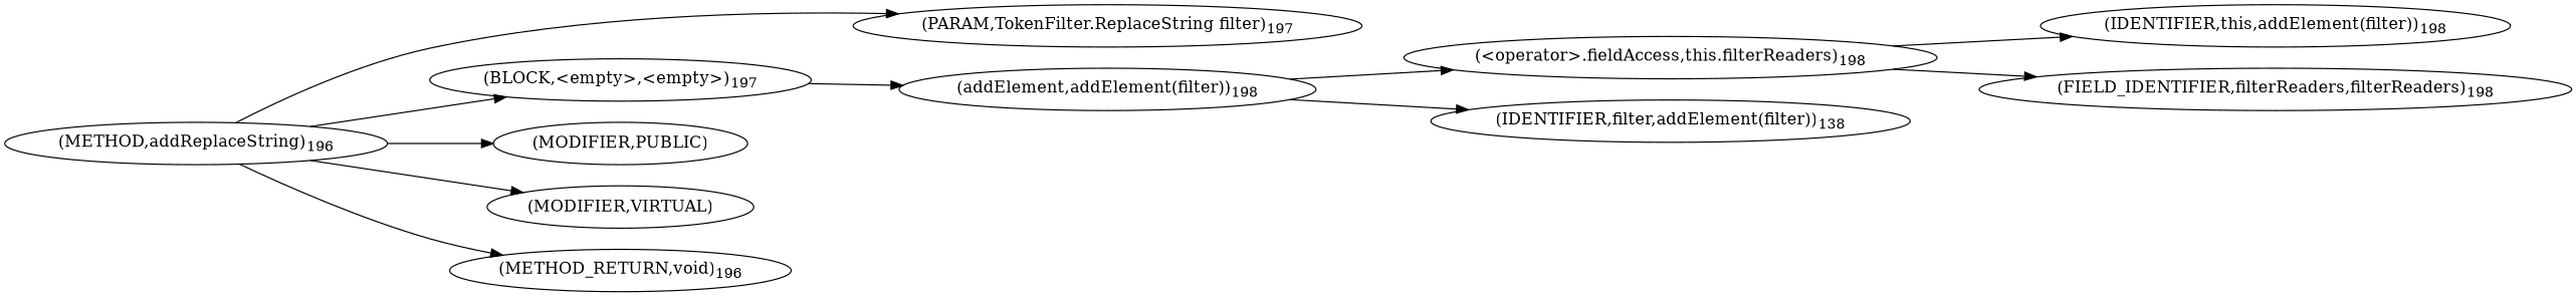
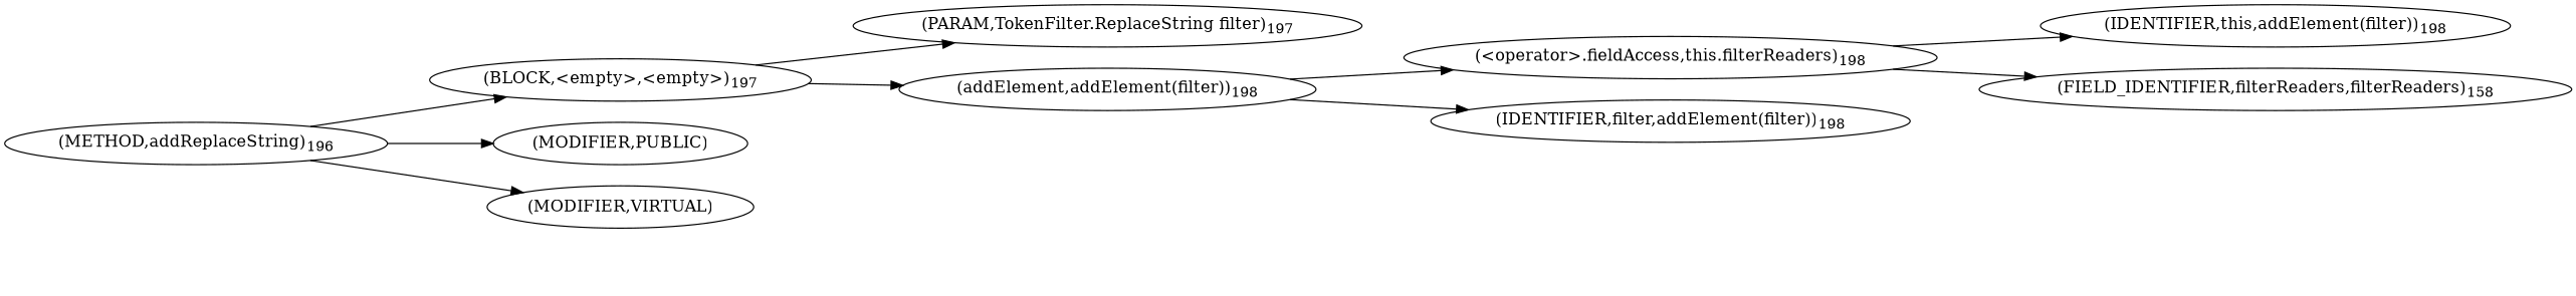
  digraph {
    rankdir=LR
    n1 [label=<(METHOD,addReplaceString)<SUB>196</SUB>>]
    n2 [label=<(PARAM,TokenFilter.ReplaceString filter)<SUB>197</SUB>>]
    n3 [label=<(BLOCK,&lt;empty&gt;,&lt;empty&gt;)<SUB>197</SUB>>]
    n4 [label=<(MODIFIER,PUBLIC)>]
    n5 [label=<(MODIFIER,VIRTUAL)>]
-   n6 [label=<(METHOD_RETURN,void)<SUB>196</SUB>>]
    n7 [label=<(addElement,addElement(filter))<SUB>198</SUB>>]
    n8 [label=<(&lt;operator&gt;.fieldAccess,this.filterReaders)<SUB>198</SUB>>]
-   n9 [label=<(IDENTIFIER,filter,addElement(filter))<SUB>138</SUB>>]
+   n9 [label=<(IDENTIFIER,filter,addElement(filter))<SUB>198</SUB>>]
    n10 [label=<(IDENTIFIER,this,addElement(filter))<SUB>198</SUB>>]
-   n11 [label=<(FIELD_IDENTIFIER,filterReaders,filterReaders)<SUB>198</SUB>>]
-   n1 -> n2
+   n11 [label=<(FIELD_IDENTIFIER,filterReaders,filterReaders)<SUB>158</SUB>>]
+   n3 -> n2
    n1 -> n3
    n1 -> n4
    n1 -> n5
-   n1 -> n6
    n3 -> n7
    n7 -> n8
    n7 -> n9
    n8 -> n10
    n8 -> n11
  }
